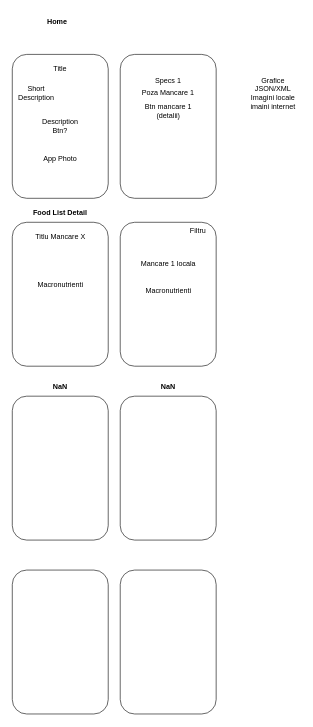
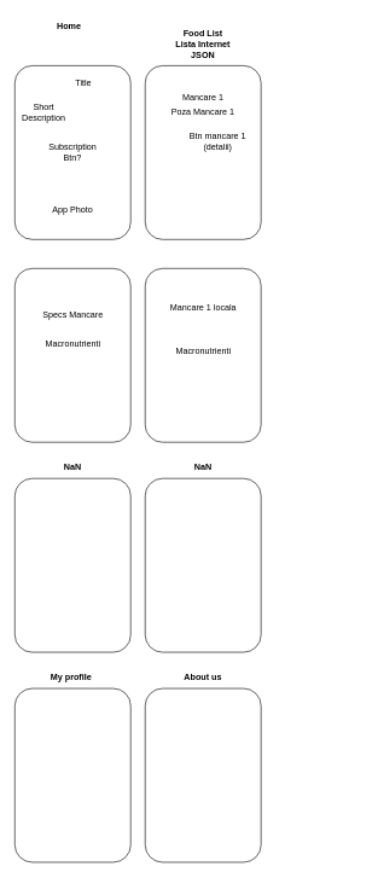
  <mxCell id="0" />
  <mxCell id="1" parent="0" />
  <mxCell id="2" value="" style="rounded=1;whiteSpace=wrap;html=1;" parent="1" vertex="1"><mxGeometry x="20" y="90" width="160" height="240" as="geometry" /></mxCell>
  <mxCell id="3" value="Home" style="text;html=1;strokeColor=none;fillColor=none;align=center;verticalAlign=middle;whiteSpace=wrap;rounded=0;fontStyle=1" parent="1" vertex="1"><mxGeometry x="65" y="20" width="60" height="30" as="geometry" /></mxCell>
  <mxCell id="4" value="" style="rounded=1;whiteSpace=wrap;html=1;" parent="1" vertex="1"><mxGeometry x="200" y="90" width="160" height="240" as="geometry" /></mxCell>
+ <mxCell id="5" value="Food List&lt;br&gt;Lista Internet&lt;br&gt;JSON" style="text;html=1;strokeColor=none;fillColor=none;align=center;verticalAlign=middle;whiteSpace=wrap;rounded=0;fontStyle=1" parent="1" vertex="1"><mxGeometry x="240" y="30" width="80" height="60" as="geometry" /></mxCell>
  <mxCell id="6" value="" style="rounded=1;whiteSpace=wrap;html=1;" parent="1" vertex="1"><mxGeometry x="20" y="370" width="160" height="240" as="geometry" /></mxCell>
- <mxCell id="7" value="Food List Detail" style="text;html=1;strokeColor=none;fillColor=none;align=center;verticalAlign=middle;whiteSpace=wrap;rounded=0;fontStyle=1" parent="1" vertex="1"><mxGeometry x="45" y="340" width="110" height="30" as="geometry" /></mxCell>
  <mxCell id="8" value="" style="rounded=1;whiteSpace=wrap;html=1;" parent="1" vertex="1"><mxGeometry x="200" y="370" width="160" height="240" as="geometry" /></mxCell>
  <mxCell id="9" value="" style="rounded=1;whiteSpace=wrap;html=1;" parent="1" vertex="1"><mxGeometry x="20" y="660" width="160" height="240" as="geometry" /></mxCell>
  <mxCell id="10" value="NaN" style="text;html=1;strokeColor=none;fillColor=none;align=center;verticalAlign=middle;whiteSpace=wrap;rounded=0;fontStyle=1" parent="1" vertex="1"><mxGeometry x="70" y="630" width="60" height="30" as="geometry" /></mxCell>
  <mxCell id="11" value="" style="rounded=1;whiteSpace=wrap;html=1;" parent="1" vertex="1"><mxGeometry x="200" y="660" width="160" height="240" as="geometry" /></mxCell>
  <mxCell id="12" value="NaN" style="text;html=1;strokeColor=none;fillColor=none;align=center;verticalAlign=middle;whiteSpace=wrap;rounded=0;fontStyle=1" parent="1" vertex="1"><mxGeometry x="250" y="630" width="60" height="30" as="geometry" /></mxCell>
  <mxCell id="13" value="" style="rounded=1;whiteSpace=wrap;html=1;" parent="1" vertex="1"><mxGeometry x="20" y="950" width="160" height="240" as="geometry" /></mxCell>
+ <mxCell id="14" value="My profile" style="text;html=1;strokeColor=none;fillColor=none;align=center;verticalAlign=middle;whiteSpace=wrap;rounded=0;fontStyle=1" parent="1" vertex="1"><mxGeometry x="67.5" y="920" width="60" height="30" as="geometry" /></mxCell>
  <mxCell id="15" value="" style="rounded=1;whiteSpace=wrap;html=1;" parent="1" vertex="1"><mxGeometry x="200" y="950" width="160" height="240" as="geometry" /></mxCell>
- <mxCell id="17" value="&lt;span style=&quot;font-weight: normal;&quot;&gt;Title&lt;/span&gt;" style="text;html=1;strokeColor=none;fillColor=none;align=center;verticalAlign=middle;whiteSpace=wrap;rounded=0;fontStyle=1" parent="1" vertex="1"><mxGeometry x="70" y="100" width="60" height="30" as="geometry" /></mxCell>
+ <mxCell id="16" value="About us" style="text;html=1;strokeColor=none;fillColor=none;align=center;verticalAlign=middle;whiteSpace=wrap;rounded=0;fontStyle=1" parent="1" vertex="1"><mxGeometry x="250" y="920" width="60" height="30" as="geometry" /></mxCell>
+ <mxCell id="17" value="&lt;span style=&quot;font-weight: normal;&quot;&gt;Title&lt;/span&gt;" style="text;html=1;strokeColor=none;fillColor=none;align=center;verticalAlign=middle;whiteSpace=wrap;rounded=0;fontStyle=1" parent="1" vertex="1"><mxGeometry x="85" y="100" width="60" height="30" as="geometry" /></mxCell>
  <mxCell id="18" value="&lt;span style=&quot;font-weight: normal;&quot;&gt;Short Description&lt;/span&gt;" style="text;html=1;strokeColor=none;fillColor=none;align=center;verticalAlign=middle;whiteSpace=wrap;rounded=0;fontStyle=1" parent="1" vertex="1"><mxGeometry x="30" y="140" width="60" height="30" as="geometry" /></mxCell>
- <mxCell id="19" value="&lt;span style=&quot;font-weight: 400;&quot;&gt;App Photo&lt;/span&gt;" style="text;html=1;strokeColor=none;fillColor=none;align=center;verticalAlign=middle;whiteSpace=wrap;rounded=0;fontStyle=1" parent="1" vertex="1"><mxGeometry x="70" y="250" width="60" height="30" as="geometry" /></mxCell>
- <mxCell id="20" value="&lt;span style=&quot;font-weight: 400;&quot;&gt;Description Btn?&lt;br&gt;&lt;/span&gt;" style="text;html=1;strokeColor=none;fillColor=none;align=center;verticalAlign=middle;whiteSpace=wrap;rounded=0;fontStyle=1" parent="1" vertex="1"><mxGeometry x="70" y="195" width="60" height="30" as="geometry" /></mxCell>
- <mxCell id="21" value="&lt;span style=&quot;font-weight: 400;&quot;&gt;Specs 1&lt;/span&gt;" style="text;html=1;strokeColor=none;fillColor=none;align=center;verticalAlign=middle;whiteSpace=wrap;rounded=0;fontStyle=1" parent="1" vertex="1"><mxGeometry x="250" y="120" width="60" height="30" as="geometry" /></mxCell>
+ <mxCell id="19" value="&lt;span style=&quot;font-weight: 400;&quot;&gt;App Photo&lt;/span&gt;" style="text;html=1;strokeColor=none;fillColor=none;align=center;verticalAlign=middle;whiteSpace=wrap;rounded=0;fontStyle=1" parent="1" vertex="1"><mxGeometry x="70" y="275" width="60" height="30" as="geometry" /></mxCell>
+ <mxCell id="20" value="&lt;span style=&quot;font-weight: 400;&quot;&gt;Subscription Btn?&lt;br&gt;&lt;/span&gt;" style="text;html=1;strokeColor=none;fillColor=none;align=center;verticalAlign=middle;whiteSpace=wrap;rounded=0;fontStyle=1" parent="1" vertex="1"><mxGeometry x="70" y="195" width="60" height="30" as="geometry" /></mxCell>
+ <mxCell id="21" value="&lt;span style=&quot;font-weight: 400;&quot;&gt;Mancare 1&lt;/span&gt;" style="text;html=1;strokeColor=none;fillColor=none;align=center;verticalAlign=middle;whiteSpace=wrap;rounded=0;fontStyle=1" parent="1" vertex="1"><mxGeometry x="250" y="120" width="60" height="30" as="geometry" /></mxCell>
  <mxCell id="22" value="&lt;span style=&quot;font-weight: 400;&quot;&gt;Poza Mancare 1&lt;/span&gt;" style="text;html=1;strokeColor=none;fillColor=none;align=center;verticalAlign=middle;whiteSpace=wrap;rounded=0;fontStyle=1" parent="1" vertex="1"><mxGeometry x="235" y="140" width="90" height="30" as="geometry" /></mxCell>
- <mxCell id="23" value="&lt;span style=&quot;font-weight: 400;&quot;&gt;Titlu Mancare X&lt;/span&gt;" style="text;html=1;strokeColor=none;fillColor=none;align=center;verticalAlign=middle;whiteSpace=wrap;rounded=0;fontStyle=1" parent="1" vertex="1"><mxGeometry x="47.5" y="380" width="105" height="30" as="geometry" /></mxCell>
- <mxCell id="24" value="&lt;span style=&quot;font-weight: 400;&quot;&gt;Btn mancare 1 (detalii)&lt;br&gt;&lt;/span&gt;" style="text;html=1;strokeColor=none;fillColor=none;align=center;verticalAlign=middle;whiteSpace=wrap;rounded=0;fontStyle=1" parent="1" vertex="1"><mxGeometry x="227.5" y="170" width="105" height="30" as="geometry" /></mxCell>
+ <mxCell id="24" value="&lt;span style=&quot;font-weight: 400;&quot;&gt;Btn mancare 1 (detalii)&lt;br&gt;&lt;/span&gt;" style="text;html=1;strokeColor=none;fillColor=none;align=center;verticalAlign=middle;whiteSpace=wrap;rounded=0;fontStyle=1" parent="1" vertex="1"><mxGeometry x="247.5" y="180" width="105" height="30" as="geometry" /></mxCell>
  <mxCell id="25" value="&lt;span style=&quot;font-weight: 400;&quot;&gt;Macronutrienti&lt;/span&gt;" style="text;html=1;strokeColor=none;fillColor=none;align=center;verticalAlign=middle;whiteSpace=wrap;rounded=0;fontStyle=1" parent="1" vertex="1"><mxGeometry x="47.5" y="460" width="105" height="30" as="geometry" /></mxCell>
- <mxCell id="27" value="&lt;span style=&quot;font-weight: 400;&quot;&gt;Mancare 1 locala&lt;/span&gt;" style="text;html=1;strokeColor=none;fillColor=none;align=center;verticalAlign=middle;whiteSpace=wrap;rounded=0;fontStyle=1" parent="1" vertex="1"><mxGeometry x="227.5" y="425" width="105" height="30" as="geometry" /></mxCell>
+ <mxCell id="26" value="&lt;span style=&quot;font-weight: 400;&quot;&gt;Specs Mancare&lt;/span&gt;" style="text;html=1;strokeColor=none;fillColor=none;align=center;verticalAlign=middle;whiteSpace=wrap;rounded=0;fontStyle=1" parent="1" vertex="1"><mxGeometry x="47.5" y="420" width="105" height="30" as="geometry" /></mxCell>
+ <mxCell id="27" value="&lt;span style=&quot;font-weight: 400;&quot;&gt;Mancare 1 locala&lt;/span&gt;" style="text;html=1;strokeColor=none;fillColor=none;align=center;verticalAlign=middle;whiteSpace=wrap;rounded=0;fontStyle=1" parent="1" vertex="1"><mxGeometry x="227.5" y="410" width="105" height="30" as="geometry" /></mxCell>
  <mxCell id="28" value="&lt;span style=&quot;font-weight: 400;&quot;&gt;Macronutrienti&lt;br&gt;&lt;/span&gt;" style="text;html=1;strokeColor=none;fillColor=none;align=center;verticalAlign=middle;whiteSpace=wrap;rounded=0;fontStyle=1" parent="1" vertex="1"><mxGeometry x="227.5" y="470" width="105" height="30" as="geometry" /></mxCell>
- <mxCell id="29" value="&lt;span style=&quot;font-weight: 400;&quot;&gt;Filtru&lt;/span&gt;" style="text;html=1;strokeColor=none;fillColor=none;align=center;verticalAlign=middle;whiteSpace=wrap;rounded=0;fontStyle=1" parent="1" vertex="1"><mxGeometry x="300" y="370" width="60" height="30" as="geometry" /></mxCell>
- <mxCell id="30" value="Grafice&lt;br&gt;JSON/XML&lt;br&gt;Imagini locale&lt;br&gt;imaini internet&lt;br&gt;" style="text;html=1;strokeColor=none;fillColor=none;align=center;verticalAlign=middle;whiteSpace=wrap;rounded=0;" parent="1" vertex="1"><mxGeometry x="410" y="100" width="90" height="110" as="geometry" /></mxCell>
